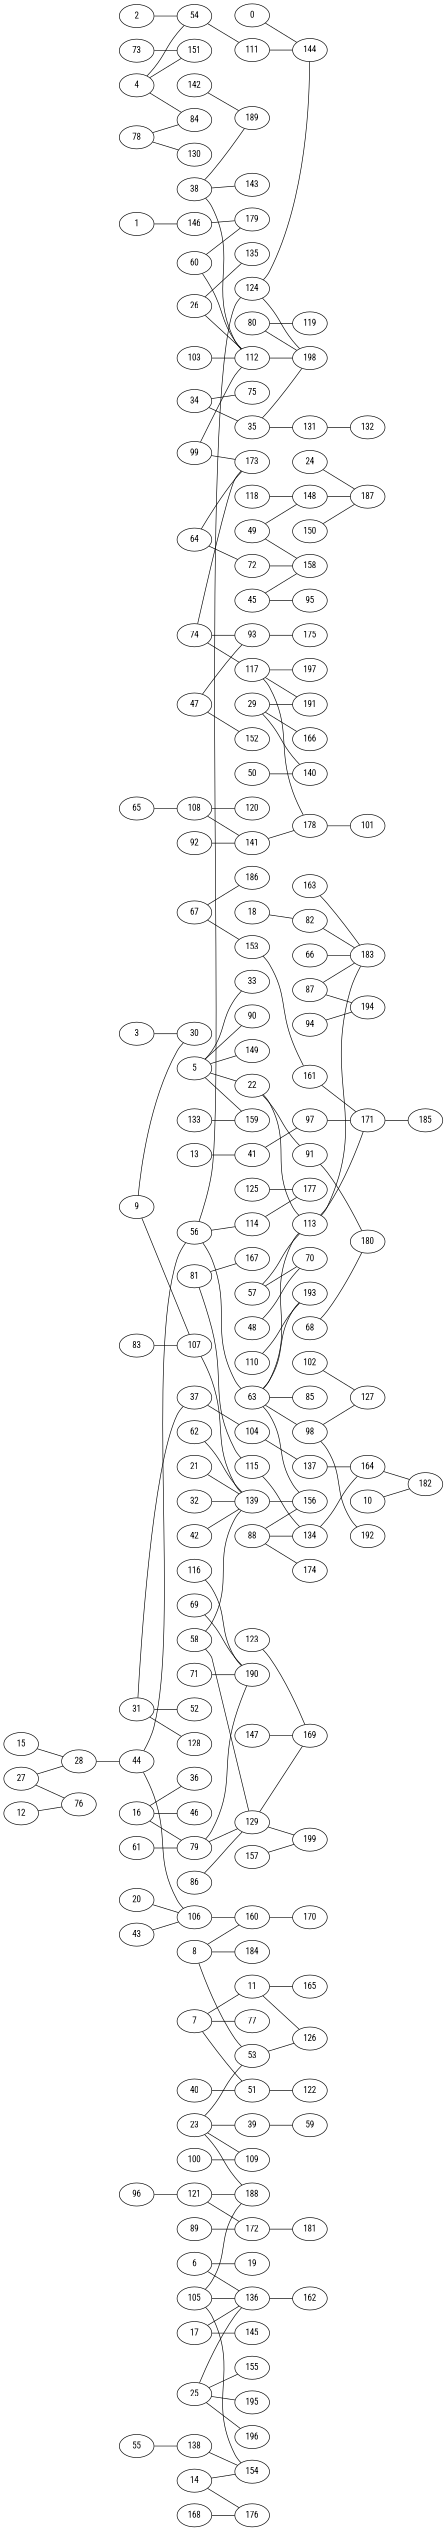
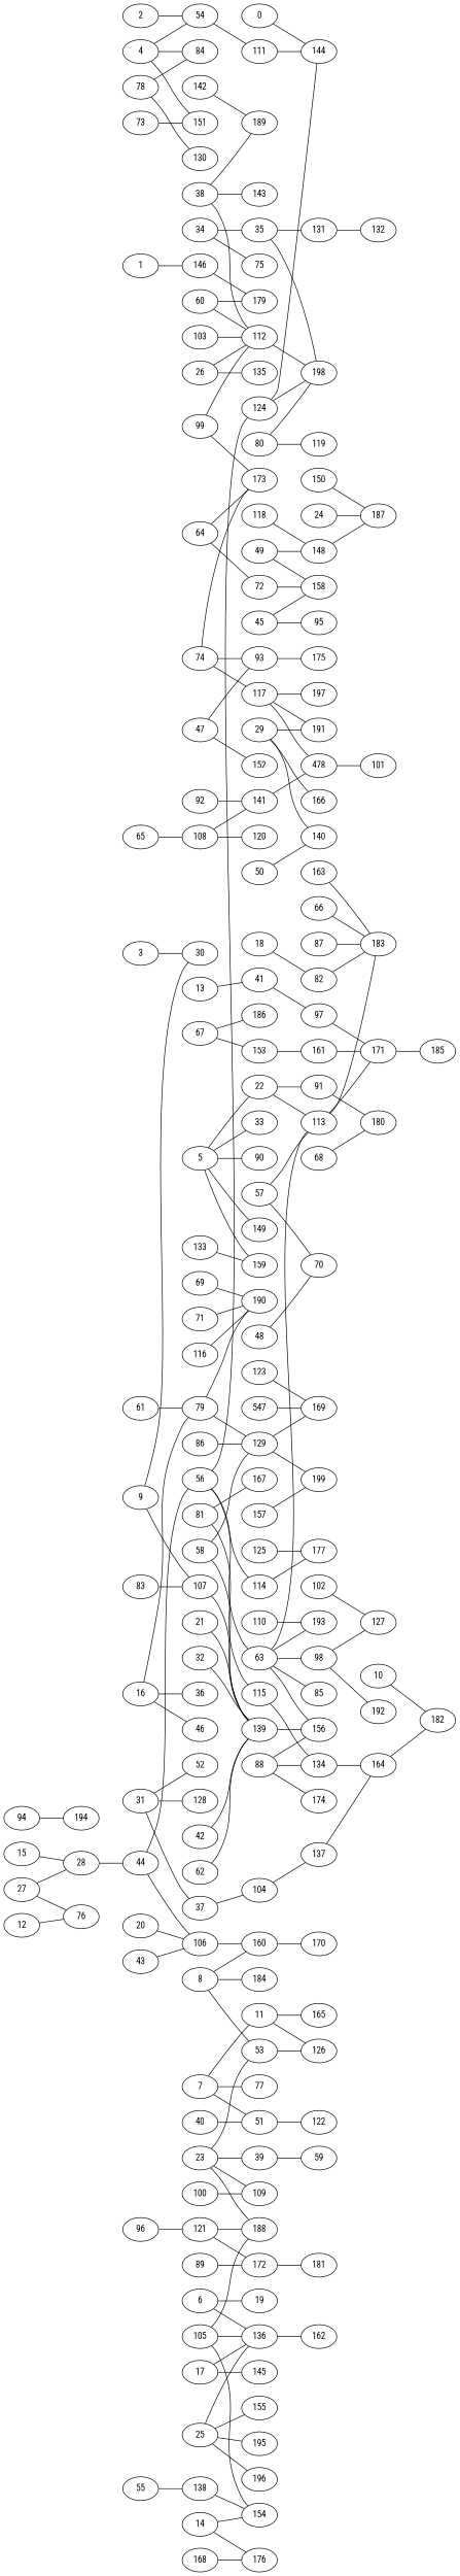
  graph {
    fontname="Roboto Condensed"
    rankdir=LR
    node [fontname="Roboto Condensed"]
    edge [Label=14.96 fontname="Roboto Condensed"]
    0 [Label="0 (0.00)"]
    144 [Label="144 (0.00)"]
    1 [Label="1 (0.00)"]
    146 [Label="146 (0.00)"]
    179 [Label="179 (0.00)"]
    2 [Label="2 (0.00)"]
    54 [Label="54 (0.00)"]
    111 [Label="111 (0.00)"]
    3 [Label="3 (0.00)"]
    30 [Label="30 (0.00)"]
    4 [Label="4 (0.00)"]
    84 [Label="84 (0.00)"]
    151 [Label="151 (0.00)"]
    5 [Label="5 (0.00)"]
    22 [Label="22 (0.00)"]
    33 [Label="33 (0.00)"]
    90 [Label="90 (0.00)"]
    149 [Label="149 (0.00)"]
    159 [Label="159 (0.00)"]
    91 [Label="91 (0.00)"]
    113 [Label="113 (0.00)"]
    6 [Label="6 (0.00)"]
    19 [Label="19 (0.00)"]
    136 [Label="136 (0.00)"]
    162 [Label="162 (0.00)"]
    7 [Label="7 (0.00)"]
    11 [Label="11 (0.00)"]
    51 [Label="51 (0.00)"]
    77 [Label="77 (0.00)"]
    126 [Label="126 (0.00)"]
    165 [Label="165 (0.00)"]
    122 [Label="122 (0.00)"]
    8 [Label="8 (0.00)"]
    53 [Label="53 (0.00)"]
    160 [Label="160 (0.00)"]
    184 [Label="184 (0.00)"]
    170 [Label="170 (0.00)"]
    9 [Label="9 (0.00)"]
    107 [Label="107 (0.00)"]
    139 [Label="139 (0.00)"]
    10 [Label="10 (0.00)"]
    182 [Label="182 (0.00)"]
    12 [Label="12 (0.00)"]
    76 [Label="76 (0.00)"]
    13 [Label="13 (0.00)"]
    41 [Label="41 (0.00)"]
    97 [Label="97 (0.00)"]
    14 [Label="14 (0.00)"]
    154 [Label="154 (0.00)"]
    176 [Label="176 (0.00)"]
    15 [Label="15 (0.00)"]
    28 [Label="28 (0.00)"]
    44 [Label="44 (0.00)"]
    16 [Label="16 (0.00)"]
    36 [Label="36 (0.00)"]
    46 [Label="46 (0.00)"]
    79 [Label="79 (0.00)"]
    129 [Label="129 (0.00)"]
    190 [Label="190 (0.00)"]
    17 [Label="17 (0.00)"]
    145 [Label="145 (0.00)"]
    18 [Label="18 (0.00)"]
    82 [Label="82 (0.00)"]
    183 [Label="183 (0.00)"]
    20 [Label="20 (0.00)"]
    106 [Label="106 (0.00)"]
    21 [Label="21 (0.00)"]
    156 [Label="156 (0.00)"]
    180 [Label="180 (0.00)"]
    171 [Label="171 (0.00)"]
    23 [Label="23 (0.00)"]
    39 [Label="39 (0.00)"]
    109 [Label="109 (0.00)"]
    188 [Label="188 (0.00)"]
    59 [Label="59 (0.00)"]
    24 [Label="24 (0.00)"]
    187 [Label="187 (0.00)"]
    25 [Label="25 (0.00)"]
    155 [Label="155 (0.00)"]
    195 [Label="195 (0.00)"]
    196 [Label="196 (0.00)"]
    26 [Label="26 (0.00)"]
    112 [Label="112 (0.00)"]
    135 [Label="135 (0.00)"]
    198 [Label="198 (0.00)"]
    27 [Label="27 (0.00)"]
    56 [Label="56 (0.00)"]
    29 [Label="29 (0.00)"]
    140 [Label="140 (0.00)"]
    166 [Label="166 (0.00)"]
    191 [Label="191 (0.00)"]
    31 [Label="31 (0.00)"]
    37 [Label="37 (0.00)"]
    52 [Label="52 (0.00)"]
    128 [Label="128 (0.00)"]
    104 [Label="104 (0.00)"]
    32 [Label="32 (0.00)"]
    34 [Label="34 (0.00)"]
    35 [Label="35 (0.00)"]
    75 [Label="75 (0.00)"]
    131 [Label="131 (0.00)"]
    132 [Label="132 (0.00)"]
    137 [Label="137 (0.00)"]
    38 [Label="38 (0.00)"]
    143 [Label="143 (0.00)"]
    189 [Label="189 (0.00)"]
    40 [Label="40 (0.00)"]
    42 [Label="42 (0.00)"]
    43 [Label="43 (0.00)"]
    63 [Label="63 (0.00)"]
    114 [Label="114 (0.00)"]
    124 [Label="124 (0.00)"]
    45 [Label="45 (0.00)"]
    95 [Label="95 (0.00)"]
    158 [Label="158 (0.00)"]
    47 [Label="47 (0.00)"]
    93 [Label="93 (0.00)"]
    152 [Label="152 (0.00)"]
    175 [Label="175 (0.00)"]
    48 [Label="48 (0.00)"]
    70 [Label="70 (0.00)"]
    49 [Label="49 (0.00)"]
    148 [Label="148 (0.00)"]
    50 [Label="50 (0.00)"]
    55 [Label="55 (0.00)"]
    138 [Label="138 (0.00)"]
    85 [Label="85 (0.00)"]
    98 [Label="98 (0.00)"]
    193 [Label="193 (0.00)"]
    177 [Label="177 (0.00)"]
    57 [Label="57 (0.00)"]
    58 [Label="58 (0.00)"]
    169 [Label="169 (0.00)"]
    199 [Label="199 (0.00)"]
    60 [Label="60 (0.00)"]
    61 [Label="61 (0.00)"]
    62 [Label="62 (0.00)"]
    127 [Label="127 (0.00)"]
    192 [Label="192 (0.00)"]
    64 [Label="64 (0.00)"]
    72 [Label="72 (0.00)"]
    173 [Label="173 (0.00)"]
    65 [Label="65 (0.00)"]
    108 [Label="108 (0.00)"]
    141 [Label="141 (0.00)"]
    120 [Label="120 (0.00)"]
    66 [Label="66 (0.00)"]
    67 [Label="67 (0.00)"]
    153 [Label="153 (0.00)"]
    186 [Label="186 (0.00)"]
    161 [Label="161 (0.00)"]
    68 [Label="68 (0.00)"]
    69 [Label="69 (0.00)"]
    71 [Label="71 (0.00)"]
    73 [Label="73 (0.00)"]
    74 [Label="74 (0.00)"]
    117 [Label="117 (0.00)"]
-   178 [Label="178 (0.00)"]
+   178 [Label="178 (0.00)" label=478]
    197 [Label="197 (0.00)"]
    78 [Label="78 (0.00)"]
    130 [Label="130 (0.00)"]
    80 [Label="80 (0.00)"]
    119 [Label="119 (0.00)"]
    81 [Label="81 (0.00)"]
    115 [Label="115 (0.00)"]
    167 [Label="167 (0.00)"]
    134 [Label="134 (0.00)"]
    101 [Label="101 (0.00)"]
    83 [Label="83 (0.00)"]
    86 [Label="86 (0.00)"]
    87 [Label="87 (0.00)"]
    194 [Label="194 (0.00)"]
    88 [Label="88 (0.00)"]
    174 [Label="174 (0.00)"]
    164 [Label="164 (0.00)"]
    89 [Label="89 (0.00)"]
    172 [Label="172 (0.00)"]
    181 [Label="181 (0.00)"]
    92 [Label="92 (0.00)"]
    94 [Label="94 (0.00)"]
    96 [Label="96 (0.00)"]
    121 [Label="121 (0.00)"]
    185 [Label="185 (0.00)"]
    99 [Label="99 (0.00)"]
    100 [Label="100 (0.00)"]
    102 [Label="102 (0.00)"]
    103 [Label="103 (0.00)"]
    105 [Label="105 (0.00)"]
    110 [Label="110 (0.00)"]
    116 [Label="116 (0.00)"]
    118 [Label="118 (0.00)"]
    123 [Label="123 (0.00)"]
    125 [Label="125 (0.00)"]
    133 [Label="133 (0.00)"]
    142 [Label="142 (0.00)"]
-   147 [Label="147 (0.00)"]
+   147 [Label="147 (0.00)" label=547]
    150 [Label="150 (0.00)"]
    157 [Label="157 (0.00)"]
    163 [Label="163 (0.00)"]
    168 [Label="168 (0.00)"]
    0 -- 144 [Label=4.82]
    1 -- 146 [Label=6.36]
    146 -- 179 [Label=4.22]
    2 -- 54 [Label=6.32]
    54 -- 111 [Label=3.61]
    111 -- 144
    3 -- 30 [Label=6.80]
    4 -- 54 [Label=9.92]
    4 -- 84 [Label=9.91]
    4 -- 151 [Label=24.64]
    5 -- 22 [Label=8.80]
    5 -- 33 [Label=21.19]
    5 -- 90 [Label=2.48]
    5 -- 149 [Label=4.12]
    5 -- 159 [Label=16.85]
    22 -- 91 [Label=20.46]
    22 -- 113 [Label=11.03]
    91 -- 180 [Label=14.42]
    113 -- 183 [Label=13.24]
    113 -- 171 [Label=2.47]
    6 -- 19 [Label=34.06]
    6 -- 136 [Label=3.07]
    136 -- 162 [Label=10.96]
    7 -- 11 [Label=3.82]
    7 -- 51 [Label=1.55]
    7 -- 77 [Label=15.61]
    11 -- 126 [Label=7.49]
    11 -- 165 [Label=6.31]
    51 -- 122 [Label=8.18]
    8 -- 53 [Label=2.82]
    8 -- 160 [Label=6.61]
    8 -- 184 [Label=1.07]
    53 -- 126 [Label=4.84]
    160 -- 170 [Label=4.47]
    9 -- 30 [Label=8.71]
    9 -- 107 [Label=6.60]
    107 -- 139 [Label=12.92]
    139 -- 156 [Label=3.80]
    10 -- 182 [Label=8.22]
    12 -- 76 [Label=7.69]
    13 -- 41 [Label=23.09]
    41 -- 97 [Label=26.24]
    97 -- 171 [Label=9.99]
    14 -- 154 [Label=8.98]
    14 -- 176 [Label=3.70]
    15 -- 28 [Label=13.86]
    28 -- 44 [Label=17.14]
    44 -- 106 [Label=6.17]
    44 -- 56 [Label=1.68]
    16 -- 36 [Label=10.33]
    16 -- 46 [Label=5.95]
    16 -- 79 [Label=9.15]
    79 -- 129 [Label=7.14]
    79 -- 190 [Label=3.22]
    129 -- 169 [Label=7.36]
    129 -- 199 [Label=19.53]
    17 -- 136 [Label=4.67]
    17 -- 145 [Label=6.84]
    18 -- 82 [Label=26.46]
    82 -- 183 [Label=5.61]
    20 -- 106 [Label=15.04]
    106 -- 160 [Label=4.27]
    21 -- 139 [Label=5.69]
    171 -- 185 [Label=15.49]
    23 -- 53 [Label=2.16]
    23 -- 39 [Label=9.49]
    23 -- 109 [Label=2.78]
    23 -- 188 [Label=5.69]
    39 -- 59 [Label=10.25]
    24 -- 187 [Label=25.11]
    25 -- 136 [Label=6.91]
    25 -- 155 [Label=13.03]
    25 -- 195 [Label=11.36]
    25 -- 196 [Label=3.06]
    26 -- 112 [Label=3.32]
    26 -- 135 [Label=5.55]
    112 -- 198 [Label=2.63]
    27 -- 76
    27 -- 28 [Label=4.81]
    56 -- 63 [Label=3.32]
    56 -- 114 [Label=9.87]
    56 -- 124 [Label=3.83]
    29 -- 140 [Label=9.29]
    29 -- 166 [Label=11.01]
    29 -- 191 [Label=6.22]
    31 -- 37 [Label=8.21]
    31 -- 52 [Label=10.84]
    31 -- 128 [Label=5.67]
    37 -- 104 [Label=1.87]
    104 -- 137 [Label=10.24]
    32 -- 139 [Label=12.64]
    34 -- 35 [Label=3.78]
    34 -- 75 [Label=20.89]
    35 -- 198 [Label=10.35]
    35 -- 131 [Label=11.38]
    131 -- 132 [Label=19.85]
    137 -- 164 [Label=1.50]
    38 -- 112 [Label=5.98]
    38 -- 143 [Label=4.72]
    38 -- 189 [Label=22.66]
    40 -- 51 [Label=18.67]
    42 -- 139 [Label=11.00]
    43 -- 106 [Label=17.01]
    63 -- 113 [Label=2.68]
    63 -- 156 [Label=2.64]
    63 -- 85 [Label=16.83]
    63 -- 98 [Label=2.04]
    63 -- 193 [Label=9.19]
    114 -- 177 [Label=4.99]
    124 -- 144 [Label=7.01]
    124 -- 198 [Label=4.37]
    45 -- 95 [Label=22.97]
    45 -- 158 [Label=1.07]
    47 -- 93 [Label=21.09]
    47 -- 152 [Label=19.12]
    93 -- 175 [Label=11.95]
    48 -- 70 [Label=58.94]
    49 -- 158 [Label=7.51]
    49 -- 148 [Label=8.37]
    148 -- 187 [Label=2.16]
    50 -- 140 [Label=12.62]
    55 -- 138 [Label=21.65]
    138 -- 154 [Label=10.50]
    98 -- 127 [Label=7.87]
    98 -- 192 [Label=15.56]
    57 -- 113 [Label=9.80]
    57 -- 70 [Label=16.00]
    58 -- 139 [Label=2.95]
    58 -- 129 [Label=5.60]
    60 -- 179 [Label=4.63]
    60 -- 112 [Label=3.48]
    61 -- 79 [Label=22.03]
    62 -- 139 [Label=14.58]
    64 -- 72 [Label=2.48]
    64 -- 173 [Label=2.88]
    72 -- 158 [Label=4.93]
    65 -- 108 [Label=19.00]
    108 -- 141 [Label=8.11]
    108 -- 120 [Label=9.28]
    141 -- 178 [Label=10.97]
    66 -- 183 [Label=21.17]
    67 -- 153 [Label=15.10]
    67 -- 186 [Label=16.75]
    153 -- 161 [Label=1.15]
    161 -- 171 [Label=9.06]
    68 -- 180 [Label=10.76]
    69 -- 190 [Label=6.71]
    71 -- 190 [Label=32.83]
    73 -- 151 [Label=3.45]
    74 -- 93 [Label=1.20]
    74 -- 173 [Label=2.41]
    74 -- 117 [Label=10.82]
    117 -- 191 [Label=3.06]
    117 -- 178 [Label=4.75]
    117 -- 197 [Label=62.26]
    178 -- 101 [Label=9.05]
    78 -- 84 [Label=14.94]
    78 -- 130 [Label=9.96]
    80 -- 198 [Label=10.02]
    80 -- 119 [Label=4.52]
    81 -- 115 [Label=10.13]
    81 -- 167 [Label=10.60]
    115 -- 134 [Label=12.90]
    134 -- 164 [Label=5.84]
    83 -- 107 [Label=18.00]
    86 -- 129 [Label=18.83]
    87 -- 183 [Label=14.99]
-   87 -- 194 [Label=9.56]
    88 -- 156 [Label=2.00]
    88 -- 134 [Label=4.93]
    88 -- 174 [Label=22.27]
    164 -- 182 [Label=19.53]
    89 -- 172 [Label=31.90]
    172 -- 181 [Label=3.55]
    92 -- 141 [Label=15.03]
    94 -- 194 [Label=12.05]
    96 -- 121 [Label=17.23]
    121 -- 188 [Label=7.57]
    121 -- 172 [Label=6.98]
    99 -- 112 [Label=5.36]
    99 -- 173 [Label=10.07]
    100 -- 109 [Label=16.23]
    102 -- 127 [Label=6.95]
    103 -- 112 [Label=6.20]
    105 -- 136 [Label=4.05]
    105 -- 154 [Label=2.62]
    105 -- 188 [Label=4.94]
    110 -- 193 [Label=19.80]
    116 -- 190 [Label=6.78]
    118 -- 148 [Label=11.87]
    123 -- 169 [Label=2.31]
    125 -- 177 [Label=14.51]
    133 -- 159 [Label=21.75]
    142 -- 189 [Label=5.75]
    147 -- 169 [Label=40.09]
    150 -- 187 [Label=10.30]
    157 -- 199 [Label=2.95]
    163 -- 183 [Label=8.77]
    168 -- 176 [Label=9.87]
  }
